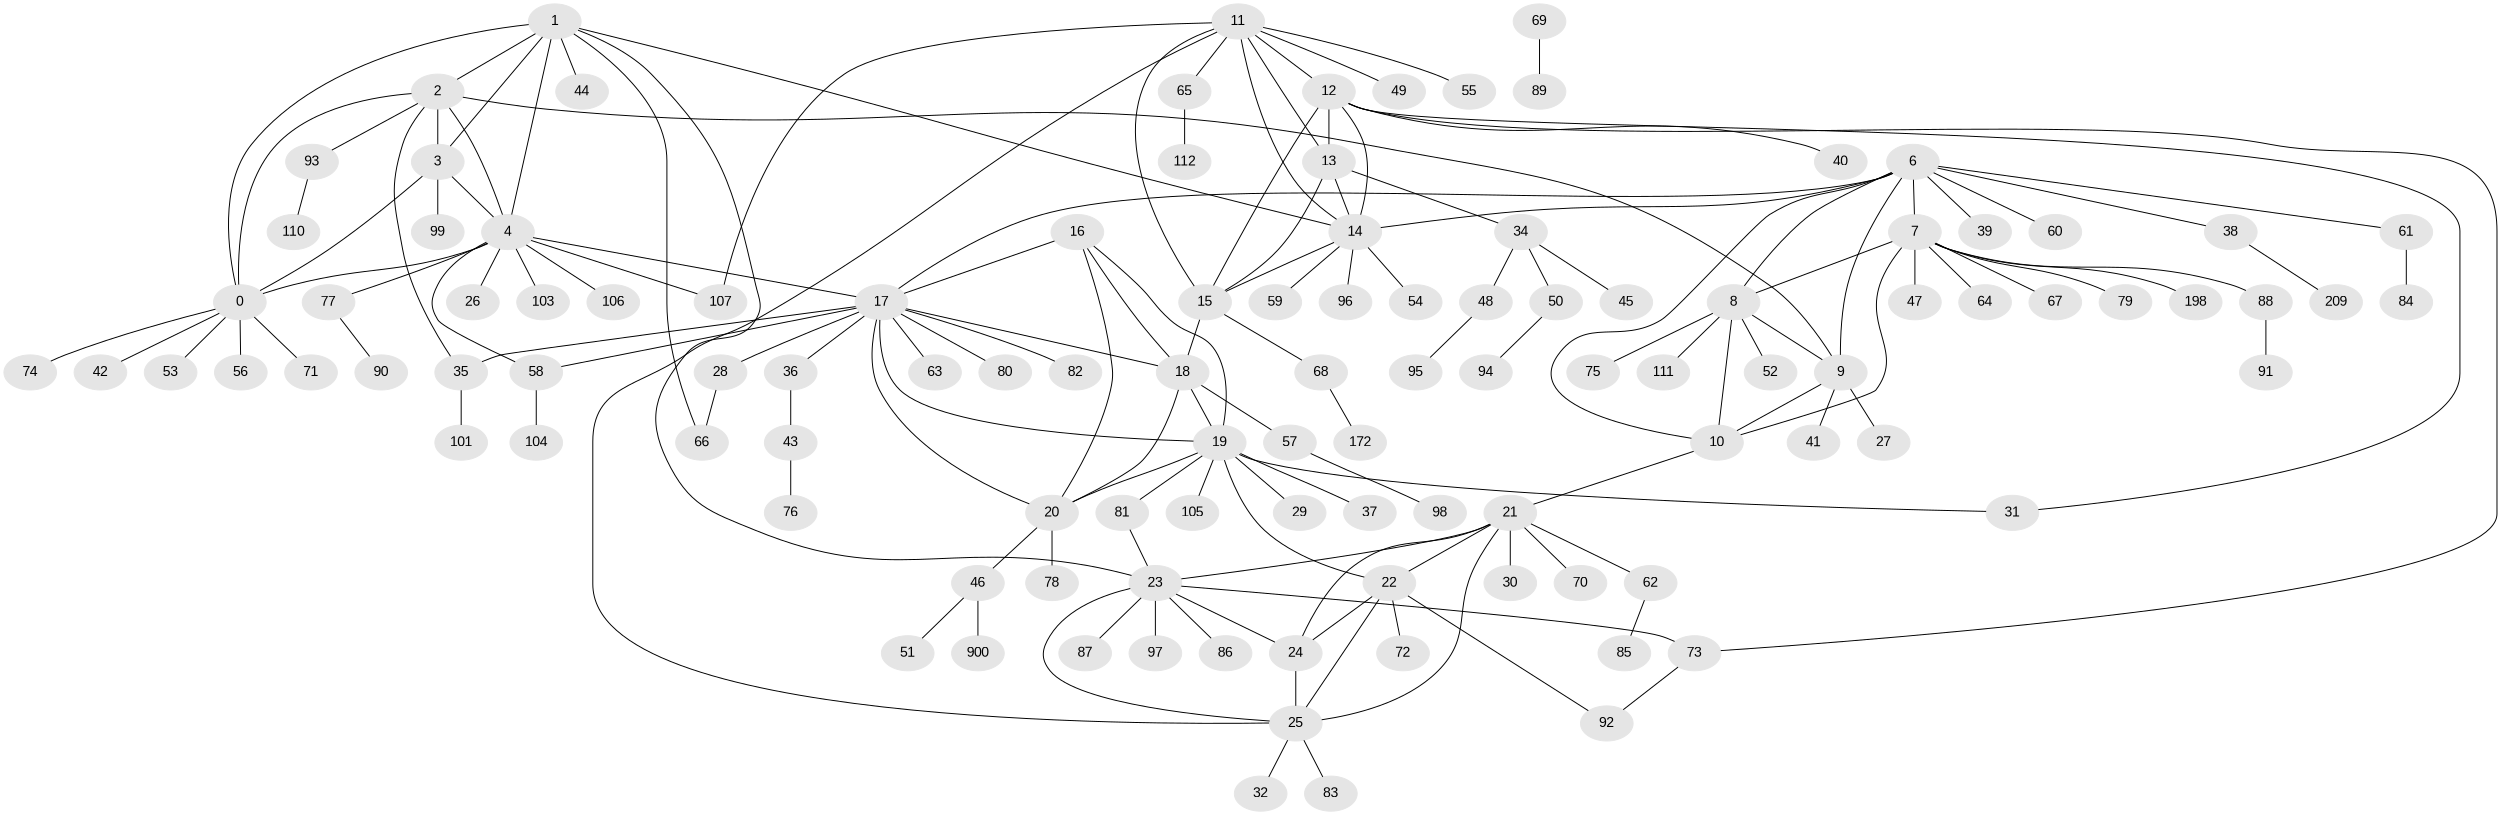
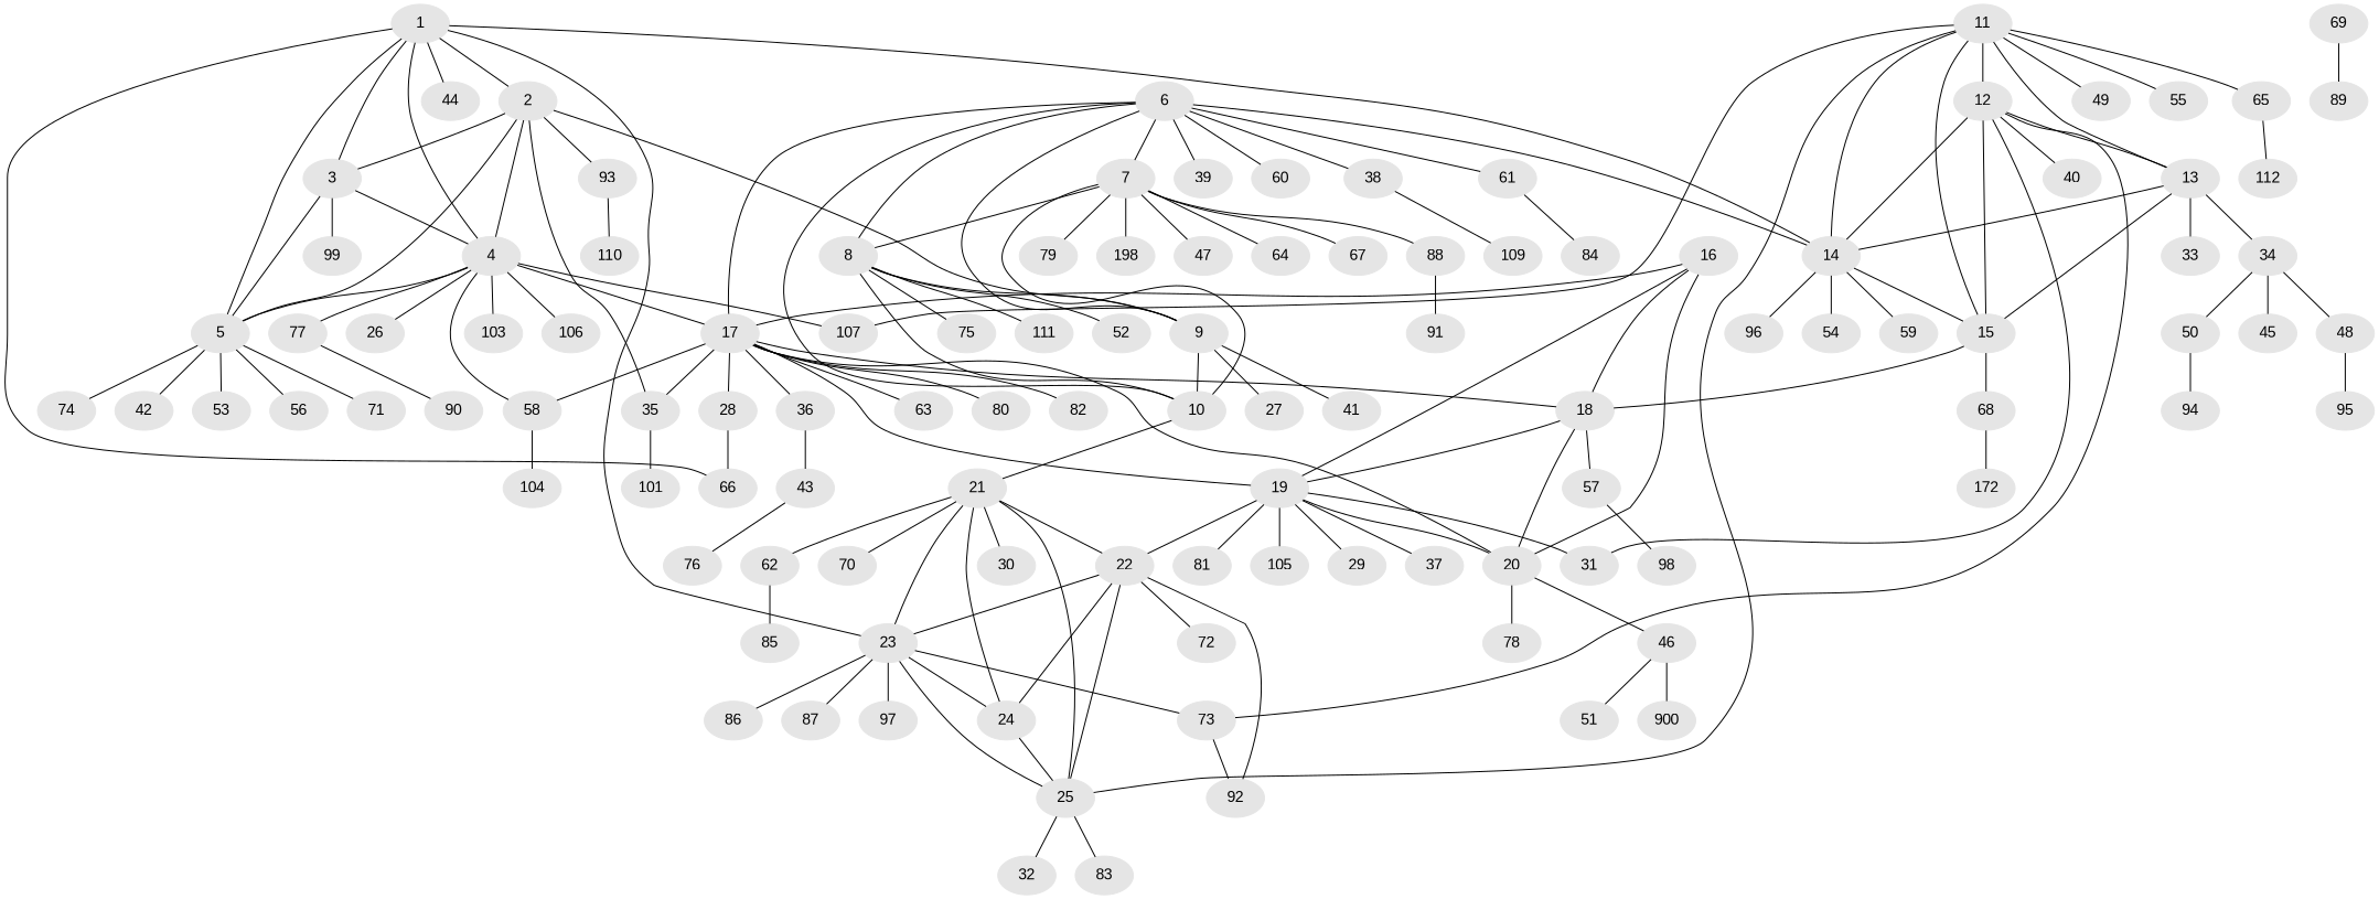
  graph {
    fontname="Liberation Sans"
    node [color=gray90 fontname="Liberation Sans" style=filled]
    edge [fontname="Liberation Sans"]
    1
    2
    3
    4
-   5 [label=0]
+   5
    14
    23
    44
    66
    9
    35
    93
    99
    17
    26
    58
    77
    103
    106
    107
    42
    53
    56
    71
    74
    15
    54
    59
    96
    25
    73
    24
    86
    87
    97
    10
    27
    41
    101
    110
    18
    19
    20
    28
    36
    63
    80
    82
    104
    90
    6
    7
    8
    38
    39
    60
    61
    47
    64
    67
    79
    88
    n63 [label=198]
    52
    75
    111
    21
-   109 [label=209]
+   109
    84
    91
    69
    89
    22
    30
    62
    70
    11
    12
    13
    49
    55
    65
    31
    40
+   33
    34
    68
    32
    83
    112
    92
    45
    48
    50
    57
    n96 [label=172]
    16
    29
    37
    81
    105
    46
    78
    43
    98
    72
    51
    n108 [label=900]
    85
    95
    94
    76
    1 -- 2
    1 -- 3
    1 -- 4
    1 -- 5
    1 -- 14
    1 -- 23
    1 -- 44
    1 -- 66
    2 -- 3
    2 -- 4
    2 -- 5
    2 -- 9
    2 -- 35
    2 -- 93
    3 -- 4
    3 -- 5
    3 -- 99
    4 -- 5
    4 -- 17
    4 -- 26
    4 -- 58
    4 -- 77
    4 -- 103
    4 -- 106
    4 -- 107
    5 -- 42
    5 -- 53
    5 -- 56
    5 -- 71
    5 -- 74
    14 -- 15
    14 -- 54
    14 -- 59
    14 -- 96
    23 -- 25
    23 -- 73
    23 -- 24
    23 -- 86
    23 -- 87
    23 -- 97
    9 -- 10
    9 -- 27
    9 -- 41
    35 -- 101
    93 -- 110
    17 -- 35
    17 -- 58
    17 -- 18
    17 -- 19
    17 -- 20
    17 -- 28
    17 -- 36
    17 -- 63
    17 -- 80
    17 -- 82
    58 -- 104
    77 -- 90
    15 -- 18
    15 -- 68
    25 -- 32
    25 -- 83
    73 -- 92
    24 -- 25
    10 -- 21
    18 -- 19
    18 -- 20
    18 -- 57
    19 -- 20
    19 -- 22
    19 -- 31
    19 -- 29
    19 -- 37
    19 -- 81
    19 -- 105
    20 -- 46
    20 -- 78
    28 -- 66
    36 -- 43
    6 -- 14
    6 -- 9
    6 -- 17
    6 -- 10
    6 -- 7
    6 -- 8
    6 -- 38
    6 -- 39
    6 -- 60
    6 -- 61
    7 -- 10
    7 -- 8
    7 -- 47
    7 -- 64
    7 -- 67
    7 -- 79
    7 -- 88
    7 -- n63
    8 -- 9
    8 -- 10
    8 -- 52
    8 -- 75
    8 -- 111
    38 -- 109
    61 -- 84
    88 -- 91
    21 -- 23
    21 -- 25
    21 -- 24
    21 -- 22
    21 -- 30
    21 -- 62
    21 -- 70
    69 -- 89
-   81 -- 23
+   22 -- 23
    22 -- 25
    22 -- 24
    22 -- 92
    22 -- 72
    62 -- 85
    11 -- 14
    11 -- 107
    11 -- 15
    11 -- 25
    11 -- 12
    11 -- 13
    11 -- 49
    11 -- 55
    11 -- 65
    12 -- 14
    12 -- 15
    12 -- 73
    12 -- 13
    12 -- 31
    12 -- 40
    13 -- 14
    13 -- 15
+   13 -- 33
    13 -- 34
    65 -- 112
    34 -- 45
    34 -- 48
    34 -- 50
    68 -- n96
    48 -- 95
    50 -- 94
    57 -- 98
    16 -- 17
    16 -- 18
    16 -- 19
    16 -- 20
    46 -- 51
    46 -- n108
    43 -- 76
  }
